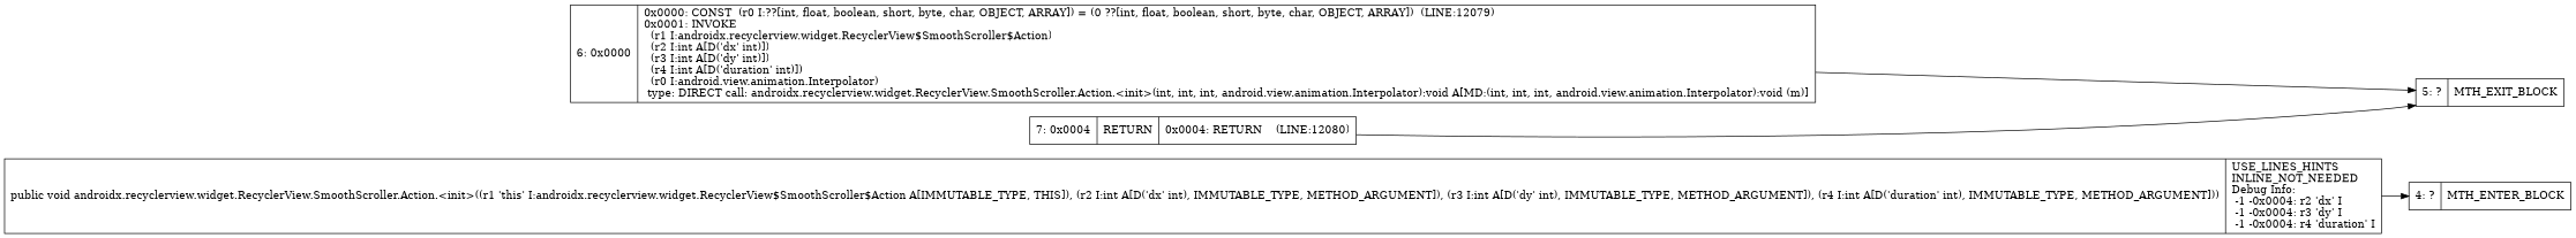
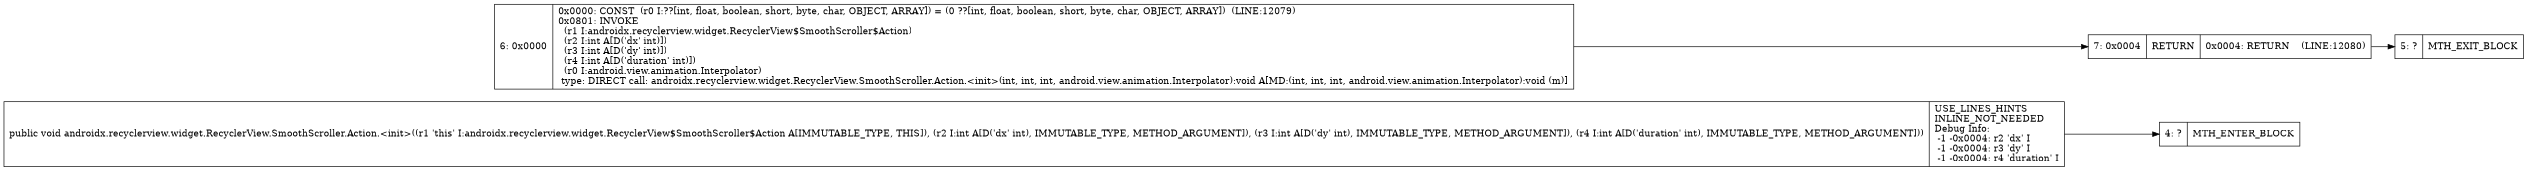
  digraph {
    fontname="DejaVu Serif"
    rankdir=LR
    node [fontname="DejaVu Serif" shape=record]
    edge [fontname="DejaVu Serif"]
    n1 [label="{4\:\ ?|MTH_ENTER_BLOCK\l}"]
-   n2 [label="{6\:\ 0x0000|0x0000: CONST  (r0 I:??[int, float, boolean, short, byte, char, OBJECT, ARRAY]) = (0 ??[int, float, boolean, short, byte, char, OBJECT, ARRAY])  (LINE:12079)\l0x0001: INVOKE  \l  (r1 I:androidx.recyclerview.widget.RecyclerView$SmoothScroller$Action)\l  (r2 I:int A[D('dx' int)])\l  (r3 I:int A[D('dy' int)])\l  (r4 I:int A[D('duration' int)])\l  (r0 I:android.view.animation.Interpolator)\l type: DIRECT call: androidx.recyclerview.widget.RecyclerView.SmoothScroller.Action.\<init\>(int, int, int, android.view.animation.Interpolator):void A[MD:(int, int, int, android.view.animation.Interpolator):void (m)]\l}"]
+   n2 [label="{6\:\ 0x0000|0x0000: CONST  (r0 I:??[int, float, boolean, short, byte, char, OBJECT, ARRAY]) = (0 ??[int, float, boolean, short, byte, char, OBJECT, ARRAY])  (LINE:12079)\l0x0801: INVOKE  \l  (r1 I:androidx.recyclerview.widget.RecyclerView$SmoothScroller$Action)\l  (r2 I:int A[D('dx' int)])\l  (r3 I:int A[D('dy' int)])\l  (r4 I:int A[D('duration' int)])\l  (r0 I:android.view.animation.Interpolator)\l type: DIRECT call: androidx.recyclerview.widget.RecyclerView.SmoothScroller.Action.\<init\>(int, int, int, android.view.animation.Interpolator):void A[MD:(int, int, int, android.view.animation.Interpolator):void (m)]\l}"]
    n3 [label="{7\:\ 0x0004|RETURN\l|0x0004: RETURN    (LINE:12080)\l}"]
    n4 [label="{5\:\ ?|MTH_EXIT_BLOCK\l}"]
    n5 [label="{public void androidx.recyclerview.widget.RecyclerView.SmoothScroller.Action.\<init\>((r1 'this' I:androidx.recyclerview.widget.RecyclerView$SmoothScroller$Action A[IMMUTABLE_TYPE, THIS]), (r2 I:int A[D('dx' int), IMMUTABLE_TYPE, METHOD_ARGUMENT]), (r3 I:int A[D('dy' int), IMMUTABLE_TYPE, METHOD_ARGUMENT]), (r4 I:int A[D('duration' int), IMMUTABLE_TYPE, METHOD_ARGUMENT]))  | USE_LINES_HINTS\lINLINE_NOT_NEEDED\lDebug Info:\l  \-1 \-0x0004: r2 'dx' I\l  \-1 \-0x0004: r3 'dy' I\l  \-1 \-0x0004: r4 'duration' I\l}"]
-   n2 -> n4
+   n2 -> n3
    n3 -> n4
    n5 -> n1
  }
